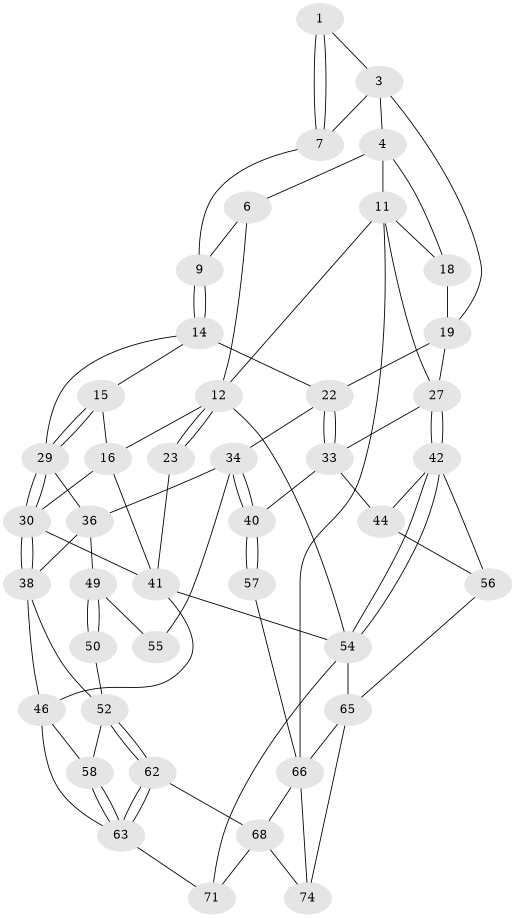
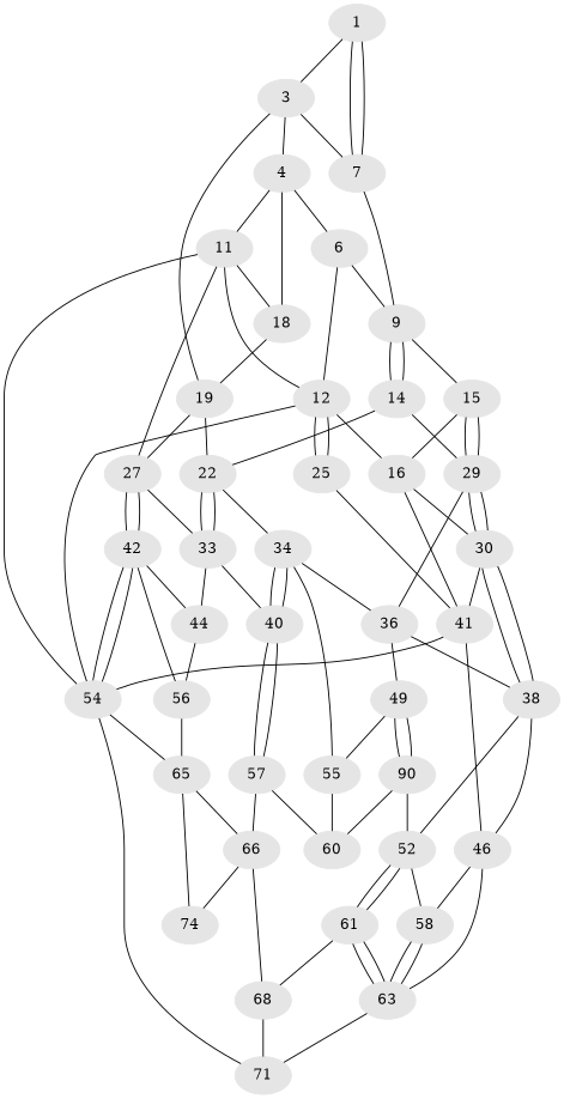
  graph {
    node [color=gray90 style=filled]
    1 [super="+2"]
    3 [super="+17"]
    7 [super="+8"]
    4 [super="+5"]
    19 [super="+21"]
    9
    6 [super="+10"]
    11 [super="+20"]
    18
    27 [super="+28"]
    22 [super="+23"]
    12 [super="+13"]
    54 [super="+70"]
    14 [super="+24"]
    16 [super="+26"]
-   25 [label=23]
+   25
    15
    29 [super="+32"]
    33 [super="+39"]
    42 [super="+43"]
    65 [super="+73"]
    71
    30 [super="+31"]
    41 [super="+48"]
    34 [super="+35"]
    36 [super="+37"]
    38 [super="+45"]
    40
    44
    55
    46 [super="+47"]
    56 [super="+64"]
    49
    52 [super="+53"]
    57 [super="+59"]
-   50 [super="+51"]
+   60 [super="+61"]
+   50 [super="+51" label=90]
    58
    63 [super="+69"]
-   62
+   62 [label=61]
    66 [super="+67"]
    68 [super="+72"]
    74
    1 -- 3
    1 -- 7 [weight=2]
    1 -- 7
    3 -- 7
    3 -- 4
    3 -- 19
    7 -- 9
    4 -- 6
    4 -- 11
    4 -- 18
    19 -- 27
    19 -- 22
    9 -- 14
    9 -- 14
    6 -- 9
    6 -- 12
    11 -- 18
    11 -- 27
    11 -- 12
-   11 -- 66
+   11 -- 54
    18 -- 19
    27 -- 33
    27 -- 42
    27 -- 42
    22 -- 33
    22 -- 33
    22 -- 34
    12 -- 54
    12 -- 16
    12 -- 25
    12 -- 25
    54 -- 65
    54 -- 71
    14 -- 22
-   14 -- 15
+   9 -- 15
    14 -- 29
    16 -- 30
    16 -- 41
    25 -- 41
    15 -- 16
    15 -- 29
    15 -- 29
    29 -- 30
    29 -- 30
    29 -- 36
    33 -- 40
    33 -- 44
    42 -- 54
    42 -- 54
    42 -- 44
    42 -- 56
    65 -- 66
    65 -- 74
    30 -- 41
    30 -- 38
    30 -- 38
    41 -- 54
    41 -- 46
    34 -- 36
    34 -- 40
    34 -- 40
    34 -- 55
    36 -- 38
    36 -- 49
    38 -- 46
    38 -- 52
    40 -- 57
    40 -- 57
    44 -- 56
+   55 -- 60
    46 -- 58
    46 -- 63
    56 -- 65
    49 -- 55
    49 -- 50
    49 -- 50
    52 -- 58
    52 -- 62
    52 -- 62
+   57 -- 60
    57 -- 66
    50 -- 52
+   50 -- 60 [weight=2]
    58 -- 63
    58 -- 63
    63 -- 71
    62 -- 63
    62 -- 63
    62 -- 68
    66 -- 68
    66 -- 74
    68 -- 71
-   68 -- 74
  }
